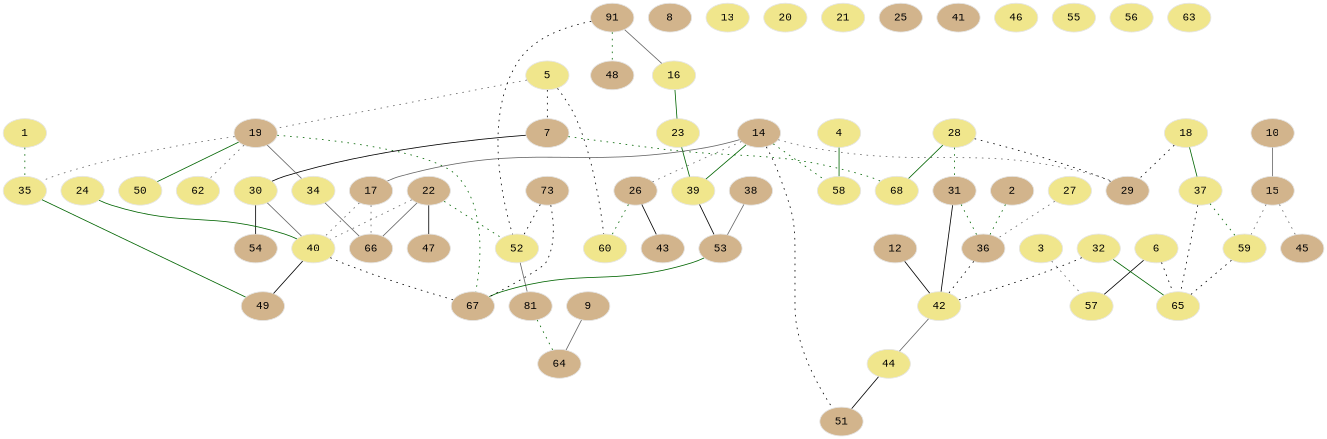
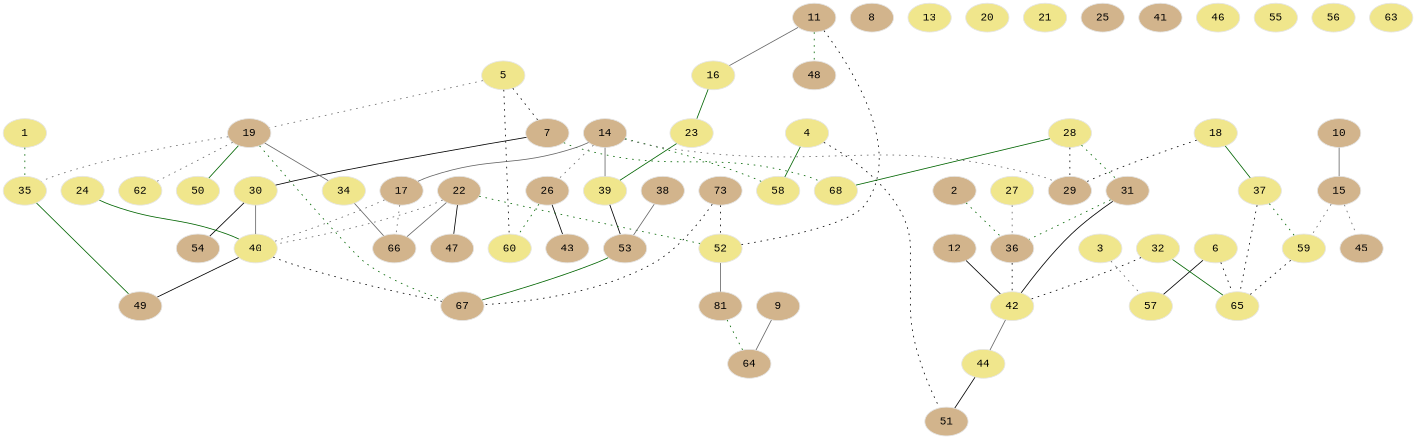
  graph {
    fontname="Liberation Mono"
    node [color=gray90 fillcolor=khaki fontname="Liberation Mono" style=filled]
    edge [color=black fontname="Liberation Mono" style=dotted]
    1
    35
    49 [fillcolor=tan]
    2 [fillcolor=tan]
    36 [fillcolor=tan]
    42
    3
    57
    4
    58
    7 [fillcolor=tan]
    5
    19 [fillcolor=tan]
    60
    30
    68
    34
    50
    62
    67 [fillcolor=tan]
    6
    65
    40
    54 [fillcolor=tan]
    8 [fillcolor=tan]
    9 [fillcolor=tan]
    64 [fillcolor=tan]
    10 [fillcolor=tan]
    15 [fillcolor=tan]
    45 [fillcolor=tan]
    59
-   11 [fillcolor=tan label=91]
+   11 [fillcolor=tan]
    16
    48 [fillcolor=tan]
    52
    23
    n37 [fillcolor=tan label=81]
    12 [fillcolor=tan]
    44
    13
    14 [fillcolor=tan]
    17 [fillcolor=tan]
    26 [fillcolor=tan]
    29 [fillcolor=tan]
    39
    51 [fillcolor=tan]
    66 [fillcolor=tan]
    43 [fillcolor=tan]
    53 [fillcolor=tan]
    18
    37
    28
    31 [fillcolor=tan]
    20
    21
    22 [fillcolor=tan]
    47 [fillcolor=tan]
    24
    25 [fillcolor=tan]
    27
    32
    n62 [fillcolor=tan label=73]
    38 [fillcolor=tan]
    41 [fillcolor=tan]
    46
    55
    56
    63
    1 -- 35 [color=darkgreen]
    35 -- 49 [color=darkgreen style=solid]
    2 -- 36 [color=darkgreen]
    36 -- 42
    42 -- 44 [color=gray40 style=solid]
    3 -- 57 [color=gray40]
    4 -- 58 [color=darkgreen style=solid]
    7 -- 30 [style=solid]
    7 -- 68 [color=darkgreen]
    5 -- 7
    5 -- 19 [color=gray40]
    5 -- 60
    19 -- 35 [color=gray40]
    19 -- 34 [color=gray40 style=solid]
    19 -- 50 [color=darkgreen style=solid]
    19 -- 62 [color=gray40]
    19 -- 67 [color=darkgreen]
    30 -- 40 [color=gray40 style=solid]
    30 -- 54 [style=solid]
    34 -- 66 [color=gray40 style=solid]
    6 -- 57 [style=solid]
    6 -- 65
    40 -- 49 [style=solid]
    40 -- 67
    9 -- 64 [color=gray40 style=solid]
    10 -- 15 [color=gray40 style=solid]
    15 -- 45 [color=gray40]
    15 -- 59 [color=gray40]
    59 -- 65
    11 -- 16 [color=gray40 style=solid]
    11 -- 48 [color=darkgreen]
    11 -- 52
    16 -- 23 [color=darkgreen style=solid]
    52 -- n37 [color=gray40 style=solid]
    23 -- 39 [color=darkgreen style=solid]
    n37 -- 64 [color=darkgreen]
    12 -- 42 [style=solid]
    44 -- 51 [style=solid]
    14 -- 58 [color=darkgreen]
    14 -- 17 [color=gray40 style=solid]
    14 -- 26 [color=gray40]
    14 -- 29 [color=gray40]
-   14 -- 39 [color=darkgreen style=solid]
-   14 -- 51
+   14 -- 39 [color=gray40 style=solid]
+   4 -- 51
    17 -- 40 [color=gray40]
    17 -- 66 [color=gray40]
    26 -- 60 [color=darkgreen]
    26 -- 43 [style=solid]
    39 -- 53 [style=solid]
    53 -- 67 [color=darkgreen style=solid]
    18 -- 29
    18 -- 37 [color=darkgreen style=solid]
    37 -- 65
    37 -- 59 [color=darkgreen]
    28 -- 68 [color=darkgreen style=solid]
    28 -- 29
    28 -- 31 [color=darkgreen]
    31 -- 36 [color=darkgreen]
    31 -- 42 [style=solid]
    22 -- 40 [color=gray40]
    22 -- 52 [color=darkgreen]
    22 -- 66 [color=gray40 style=solid]
    22 -- 47 [style=solid]
    24 -- 40 [color=darkgreen style=solid]
    27 -- 36 [color=gray40]
    32 -- 42
    32 -- 65 [color=darkgreen style=solid]
    n62 -- 67
    n62 -- 52
    38 -- 53 [color=gray40 style=solid]
  }
